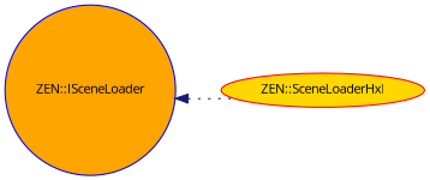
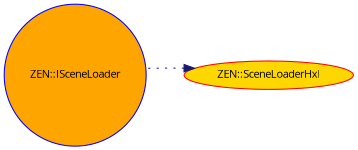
  digraph {
    rankdir=LR
    fontname="Open Sans"
    node [fontname="Open Sans" fontsize=10 style=filled]
    n1 [color=blue fillcolor=orange height=0.2 label="ZEN::ISceneLoader" shape=circle width=0.4]
    n2 [color=red fillcolor=gold height=0.2 label="ZEN::SceneLoaderHxl" shape=ellipse width=0.4]
-   n1 -> n2 [color=midnightblue dir=back fontname="Open Sans" fontsize=10 labelfontname=Helvetica labelfontsize=10 style=dotted]
+   n2 -> n1 [color=midnightblue dir=back fontname="Open Sans" fontsize=10 labelfontname=Helvetica labelfontsize=10 style=dotted]
  }
